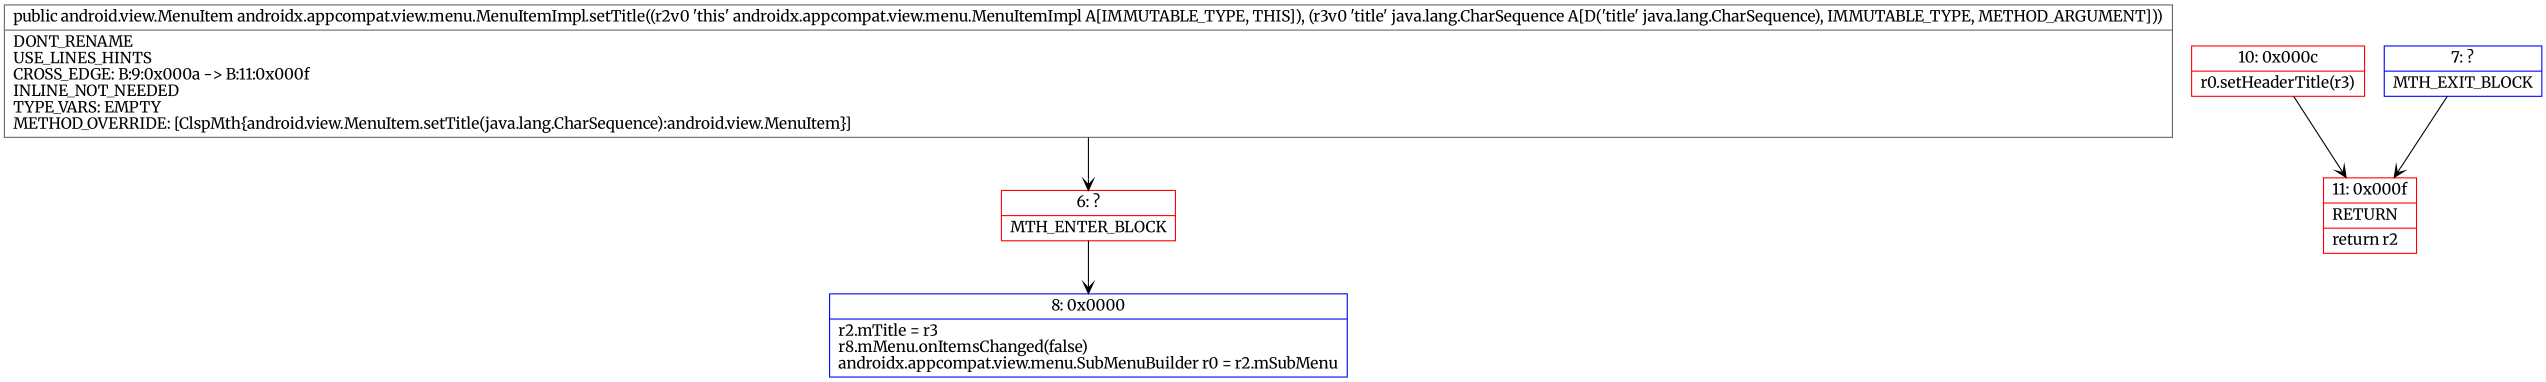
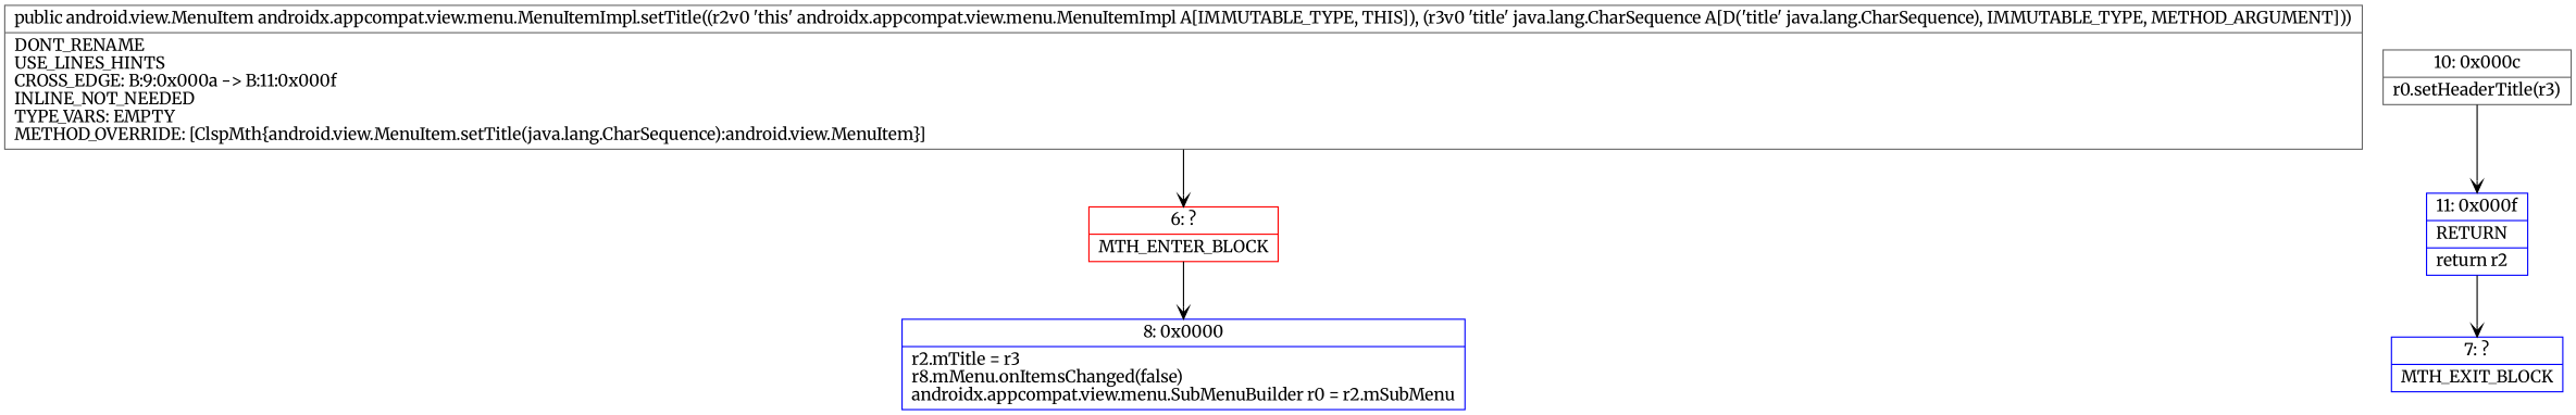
  digraph {
    fontname=Merriweather
    node [color=red fontname=Merriweather shape=record]
    edge [arrowhead=vee fontname=Merriweather]
    n1 [label="{6\:\ ?|MTH_ENTER_BLOCK\l}"]
    n2 [color=blue label="{8\:\ 0x0000|r2.mTitle = r3\lr8.mMenu.onItemsChanged(false)\landroidx.appcompat.view.menu.SubMenuBuilder r0 = r2.mSubMenu\l}"]
-   n3 [label="{10\:\ 0x000c|r0.setHeaderTitle(r3)\l}"]
-   n4 [label="{11\:\ 0x000f|RETURN\l|return r2\l}"]
+   n3 [color=gray40 label="{10\:\ 0x000c|r0.setHeaderTitle(r3)\l}"]
+   n4 [color=blue label="{11\:\ 0x000f|RETURN\l|return r2\l}"]
    n5 [color=blue label="{7\:\ ?|MTH_EXIT_BLOCK\l}"]
    n6 [color=gray40 label="{public android.view.MenuItem androidx.appcompat.view.menu.MenuItemImpl.setTitle((r2v0 'this' androidx.appcompat.view.menu.MenuItemImpl A[IMMUTABLE_TYPE, THIS]), (r3v0 'title' java.lang.CharSequence A[D('title' java.lang.CharSequence), IMMUTABLE_TYPE, METHOD_ARGUMENT]))  | DONT_RENAME\lUSE_LINES_HINTS\lCROSS_EDGE: B:9:0x000a \-\> B:11:0x000f\lINLINE_NOT_NEEDED\lTYPE_VARS: EMPTY\lMETHOD_OVERRIDE: [ClspMth\{android.view.MenuItem.setTitle(java.lang.CharSequence):android.view.MenuItem\}]\l}"]
    n1 -> n2
    n3 -> n4
-   n5 -> n4
+   n4 -> n5
    n6 -> n1
  }
